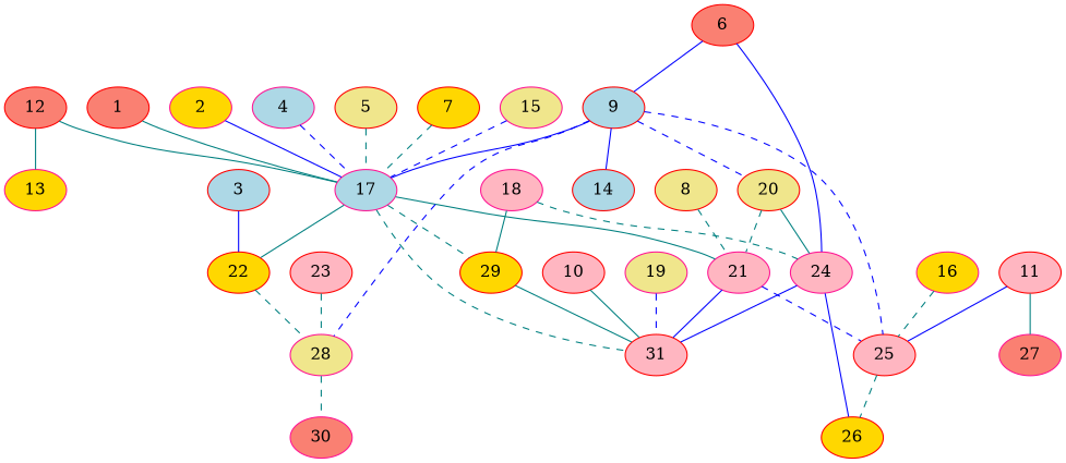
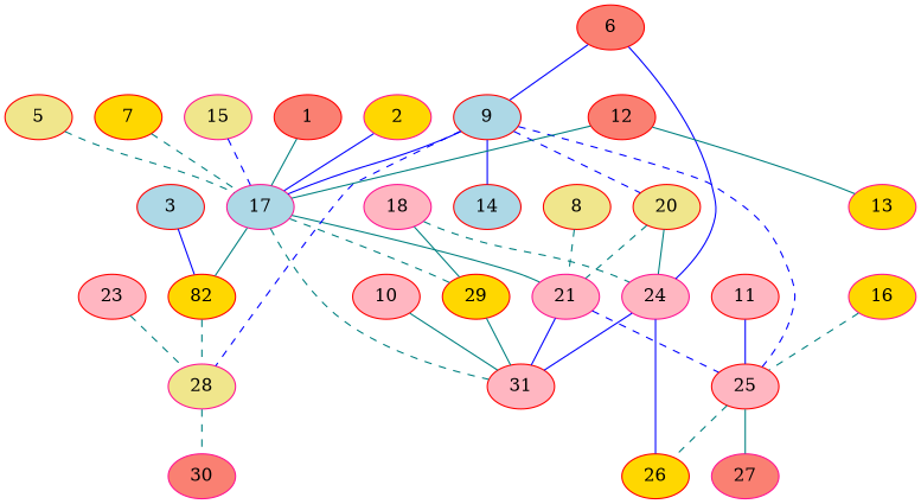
  graph {
    node [color=red fillcolor=lightpink style=filled]
    edge [color=teal style=solid weight=1.0]
    1 [fillcolor=salmon]
    17 [color=deeppink fillcolor=lightblue]
-   22 [fillcolor=gold]
+   22 [fillcolor=gold label=82]
    21 [color=deeppink]
    31
    29 [fillcolor=gold]
    2 [color=deeppink fillcolor=gold]
    3 [fillcolor=lightblue]
    28 [color=deeppink fillcolor=khaki]
-   4 [color=deeppink fillcolor=lightblue]
    5 [fillcolor=khaki]
    6 [fillcolor=salmon]
    9 [fillcolor=lightblue]
    24 [color=deeppink]
    14 [fillcolor=lightblue]
    20 [fillcolor=khaki]
    25
    26 [fillcolor=gold]
    7 [fillcolor=gold]
    8 [fillcolor=khaki]
    27 [color=deeppink fillcolor=salmon]
    30 [color=deeppink fillcolor=salmon]
    10
    11
    12 [fillcolor=salmon]
    13 [color=deeppink fillcolor=gold]
    15 [color=deeppink fillcolor=khaki]
    16 [color=deeppink fillcolor=gold]
    18 [color=deeppink]
-   19 [color=deeppink fillcolor=khaki]
    23
    1 -- 17
    17 -- 22
    17 -- 21
    17 -- 31 [style=dashed weight=2.0]
    17 -- 29 [style=dashed]
    22 -- 28 [style=dashed]
    21 -- 31 [color=blue weight=2.0]
    21 -- 25 [color=blue style=dashed]
    29 -- 31
    2 -- 17 [color=blue]
    3 -- 22 [color=blue]
    28 -- 30 [style=dashed]
-   4 -- 17 [color=blue style=dashed]
    5 -- 17 [style=dashed]
    6 -- 9 [color=blue]
    6 -- 24 [color=blue]
    9 -- 17 [color=blue weight=2.0]
    9 -- 28 [color=blue style=dashed]
    9 -- 14 [color=blue weight=2.0]
    9 -- 20 [color=blue style=dashed]
    9 -- 25 [color=blue style=dashed]
    24 -- 31 [color=blue weight=2.0]
    24 -- 26 [color=blue]
    20 -- 21 [style=dashed]
    20 -- 24
    25 -- 26 [style=dashed]
-   11 -- 27
+   25 -- 27
    7 -- 17 [style=dashed]
    8 -- 21 [style=dashed]
    10 -- 31
    11 -- 25 [color=blue]
    12 -- 17
    12 -- 13
    15 -- 17 [color=blue style=dashed]
    16 -- 25 [style=dashed]
    18 -- 29
    18 -- 24 [style=dashed]
-   19 -- 31 [color=blue style=dashed]
    23 -- 28 [style=dashed]
  }
